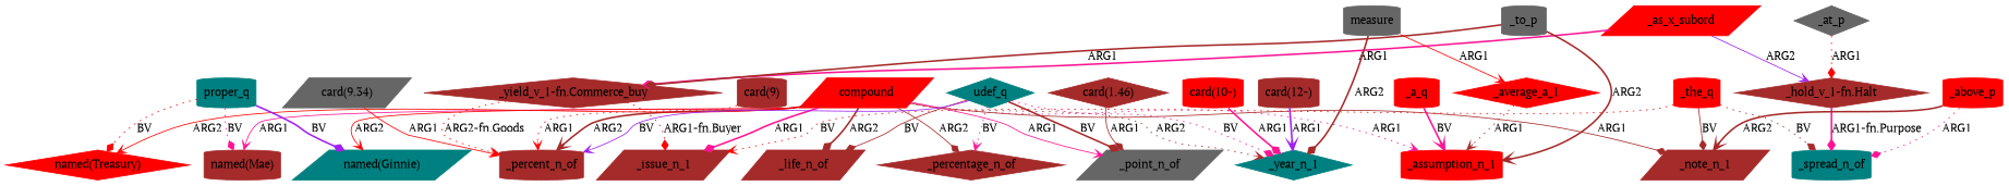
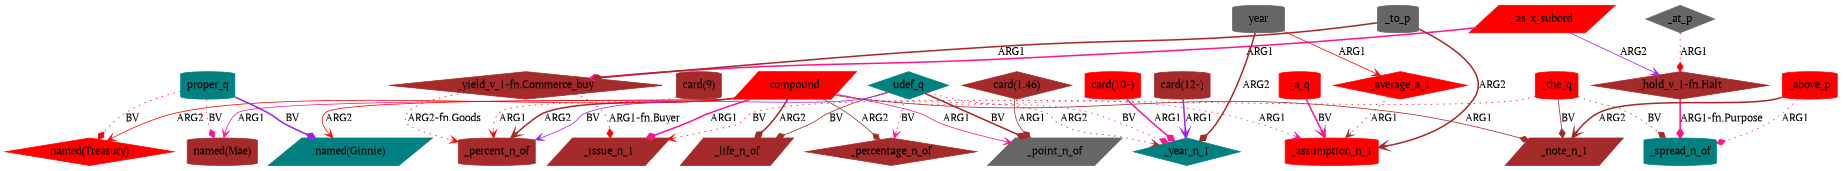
  digraph {
    fontname="PT Serif"
    node [color=brown fontname="PT Serif" shape=cylinder style=filled]
    edge [arrowhead=diamond color=brown fontname="PT Serif" style=bold]
    compound [color=red shape=parallelogram]
    "named(Mae)"
    _issue_n_1 [shape=parallelogram]
    _life_n_of [shape=parallelogram]
    _percent_n_of
    "named(Ginnie)" [color=teal shape=parallelogram]
    _assumption_n_1 [color=red]
    _note_n_1 [shape=parallelogram]
    _year_n_1 [color=teal shape=diamond]
    _percentage_n_of [shape=diamond]
    "named(Treasury)" [color=red shape=diamond]
    _point_n_of [color=gray40 shape=parallelogram]
    "_yield_v_1-fn.Commerce_buy" [shape=diamond]
    _as_x_subord [color=red shape=parallelogram]
    "_hold_v_1-fn.Halt" [shape=diamond]
    _spread_n_of [color=teal]
    _the_q [color=red]
    "card(9)"
    proper_q [color=teal]
    _to_p [color=gray40]
    _a_q [color=red]
    udef_q [color=teal shape=diamond]
-   measure [color=gray40]
+   measure [color=gray40 label=year]
    _average_a_1 [color=red shape=diamond]
    "card(12-)"
-   "card(9.34)" [color=gray40 shape=parallelogram]
    "card(1.46)" [shape=diamond]
    _above_p [color=red]
    _at_p [color=gray40 shape=diamond]
    "card(10-)" [color=red]
    compound -> "named(Mae)" [arrowhead=vee color=deeppink label=ARG1 style=solid]
    compound -> _issue_n_1 [color=deeppink label=ARG1]
    compound -> _life_n_of [label=ARG2]
    compound -> _percent_n_of [arrowhead=vee label=ARG2]
    compound -> "named(Ginnie)" [arrowhead=vee color=red label=ARG2 style=solid]
    compound -> _assumption_n_1 [arrowhead=vee color=deeppink label=ARG1 style=dotted]
    compound -> _note_n_1 [label=ARG1 style=solid]
    compound -> _year_n_1 [arrowhead=vee label=ARG2 style=dotted]
    compound -> _percentage_n_of [label=ARG2 style=solid]
    compound -> "named(Treasury)" [arrowhead=vee color=red label=ARG2 style=solid]
    compound -> _point_n_of [arrowhead=vee color=deeppink label=ARG1 style=solid]
    "_yield_v_1-fn.Commerce_buy" -> _issue_n_1 [color=red label="ARG1-fn.Buyer" style=dotted]
    "_yield_v_1-fn.Commerce_buy" -> _percent_n_of [arrowhead=vee color=red label="ARG2-fn.Goods" style=dotted]
    _as_x_subord -> "_yield_v_1-fn.Commerce_buy" [color=deeppink label=ARG1]
    _as_x_subord -> "_hold_v_1-fn.Halt" [arrowhead=vee color=purple label=ARG2 style=solid]
    "_hold_v_1-fn.Halt" -> _spread_n_of [color=deeppink label="ARG1-fn.Purpose"]
    _the_q -> _issue_n_1 [arrowhead=vee color=red label=BV style=dotted]
    _the_q -> _note_n_1 [label=BV style=solid]
    _the_q -> _spread_n_of [label=BV style=dotted]
    "card(9)" -> _percent_n_of [arrowhead=vee color=red label=ARG1 style=dotted]
    proper_q -> "named(Mae)" [color=deeppink label=BV style=dotted]
    proper_q -> "named(Ginnie)" [color=purple label=BV]
    proper_q -> "named(Treasury)" [color=red label=BV style=dotted]
    _to_p -> _assumption_n_1 [arrowhead=vee label=ARG2]
    _to_p -> "_yield_v_1-fn.Commerce_buy" [label=ARG1]
    _a_q -> _assumption_n_1 [arrowhead=vee color=deeppink label=BV]
    udef_q -> _life_n_of [label=BV style=solid]
    udef_q -> _percent_n_of [arrowhead=vee color=purple label=BV style=solid]
    udef_q -> _year_n_1 [color=deeppink label=BV style=dotted]
    udef_q -> _percentage_n_of [arrowhead=vee color=deeppink label=BV style=dotted]
    udef_q -> _point_n_of [label=BV]
    measure -> _year_n_1 [label=ARG2]
    measure -> _average_a_1 [arrowhead=vee color=red label=ARG1 style=solid]
    _average_a_1 -> _assumption_n_1 [arrowhead=vee label=ARG1 style=dotted]
    "card(12-)" -> _year_n_1 [arrowhead=vee color=purple label=ARG1]
-   "card(9.34)" -> _percent_n_of [arrowhead=vee color=red label=ARG1 style=solid]
    "card(1.46)" -> _point_n_of [label=ARG1 style=solid]
    _above_p -> _note_n_1 [arrowhead=vee label=ARG2]
    _above_p -> _spread_n_of [color=deeppink label=ARG1 style=dotted]
    _at_p -> "_hold_v_1-fn.Halt" [color=red label=ARG1 style=dotted]
    "card(10-)" -> _year_n_1 [color=deeppink label=ARG1]
  }
